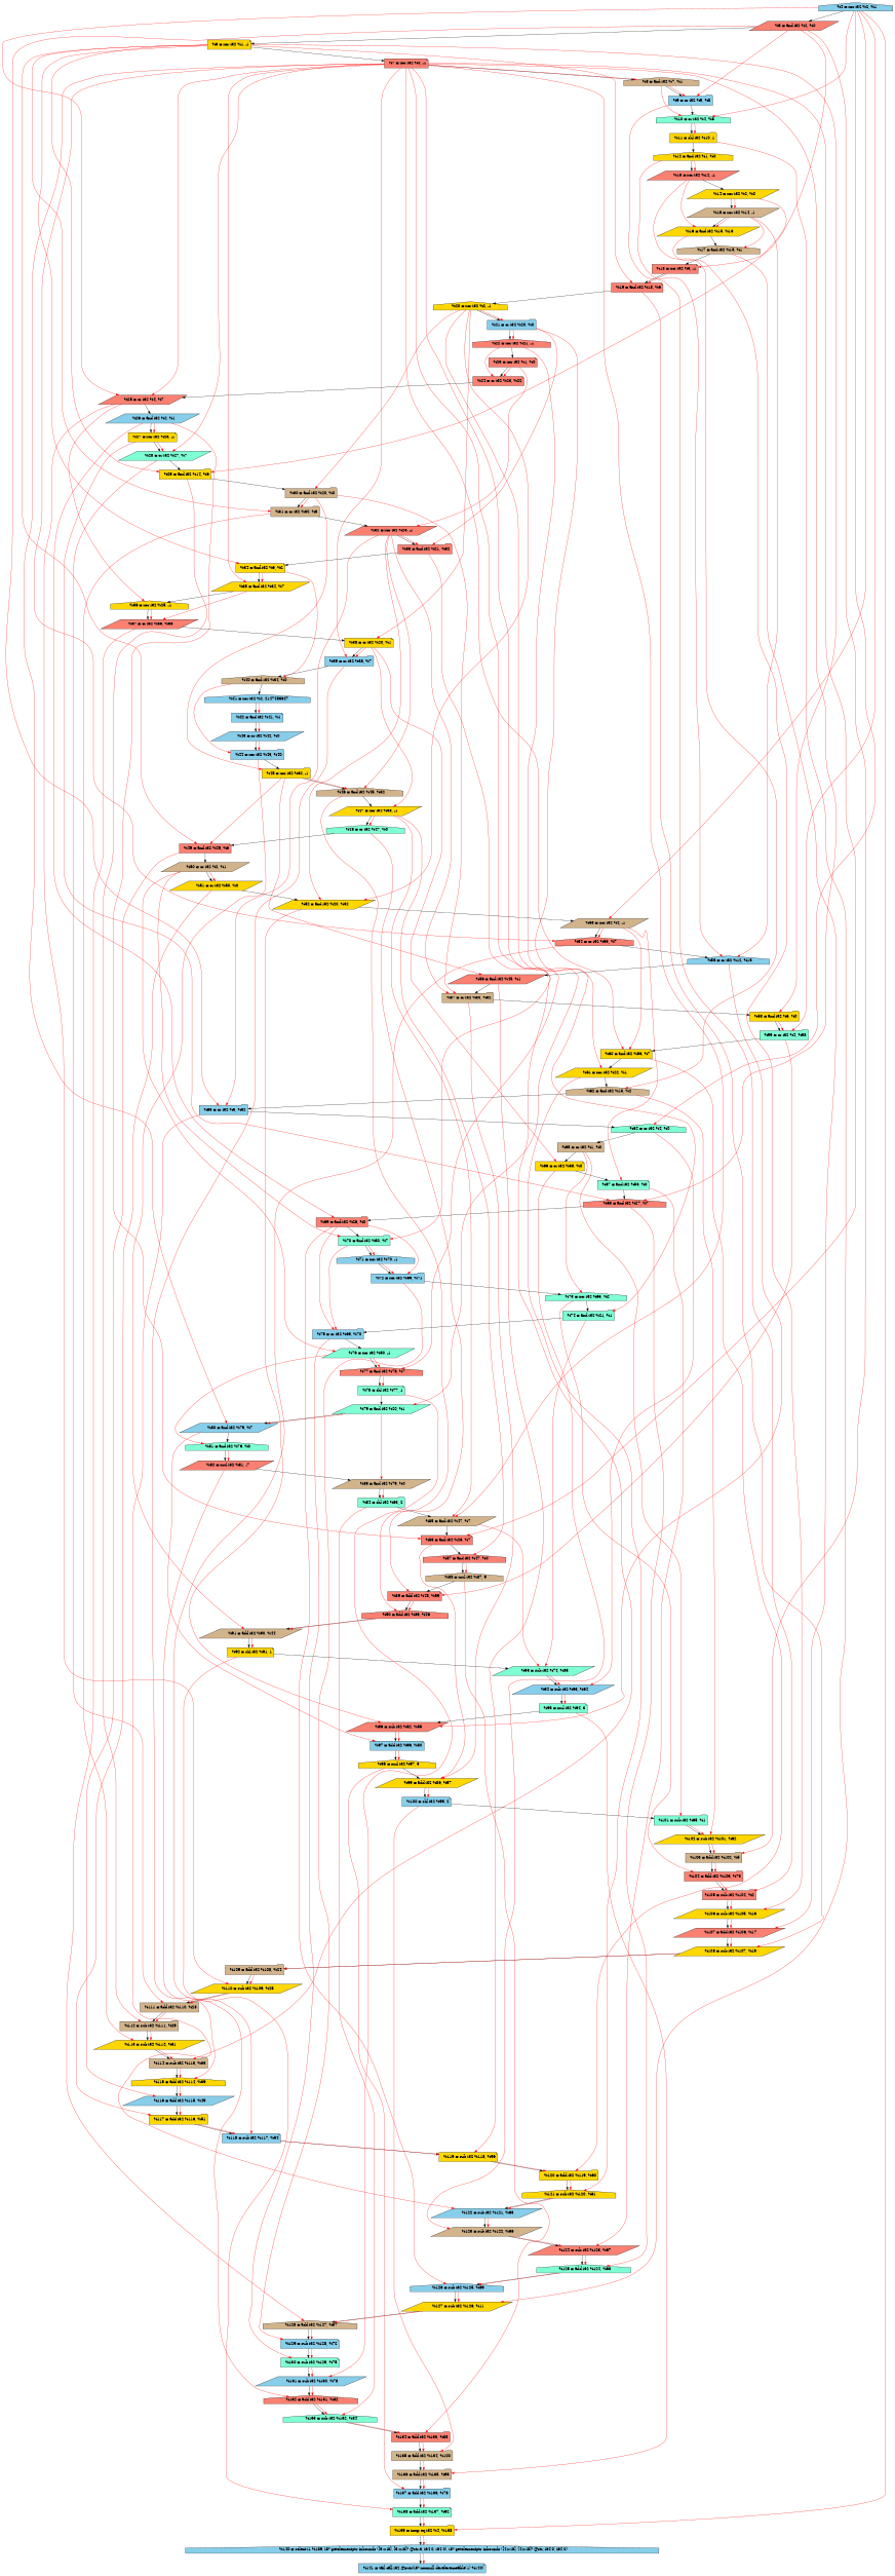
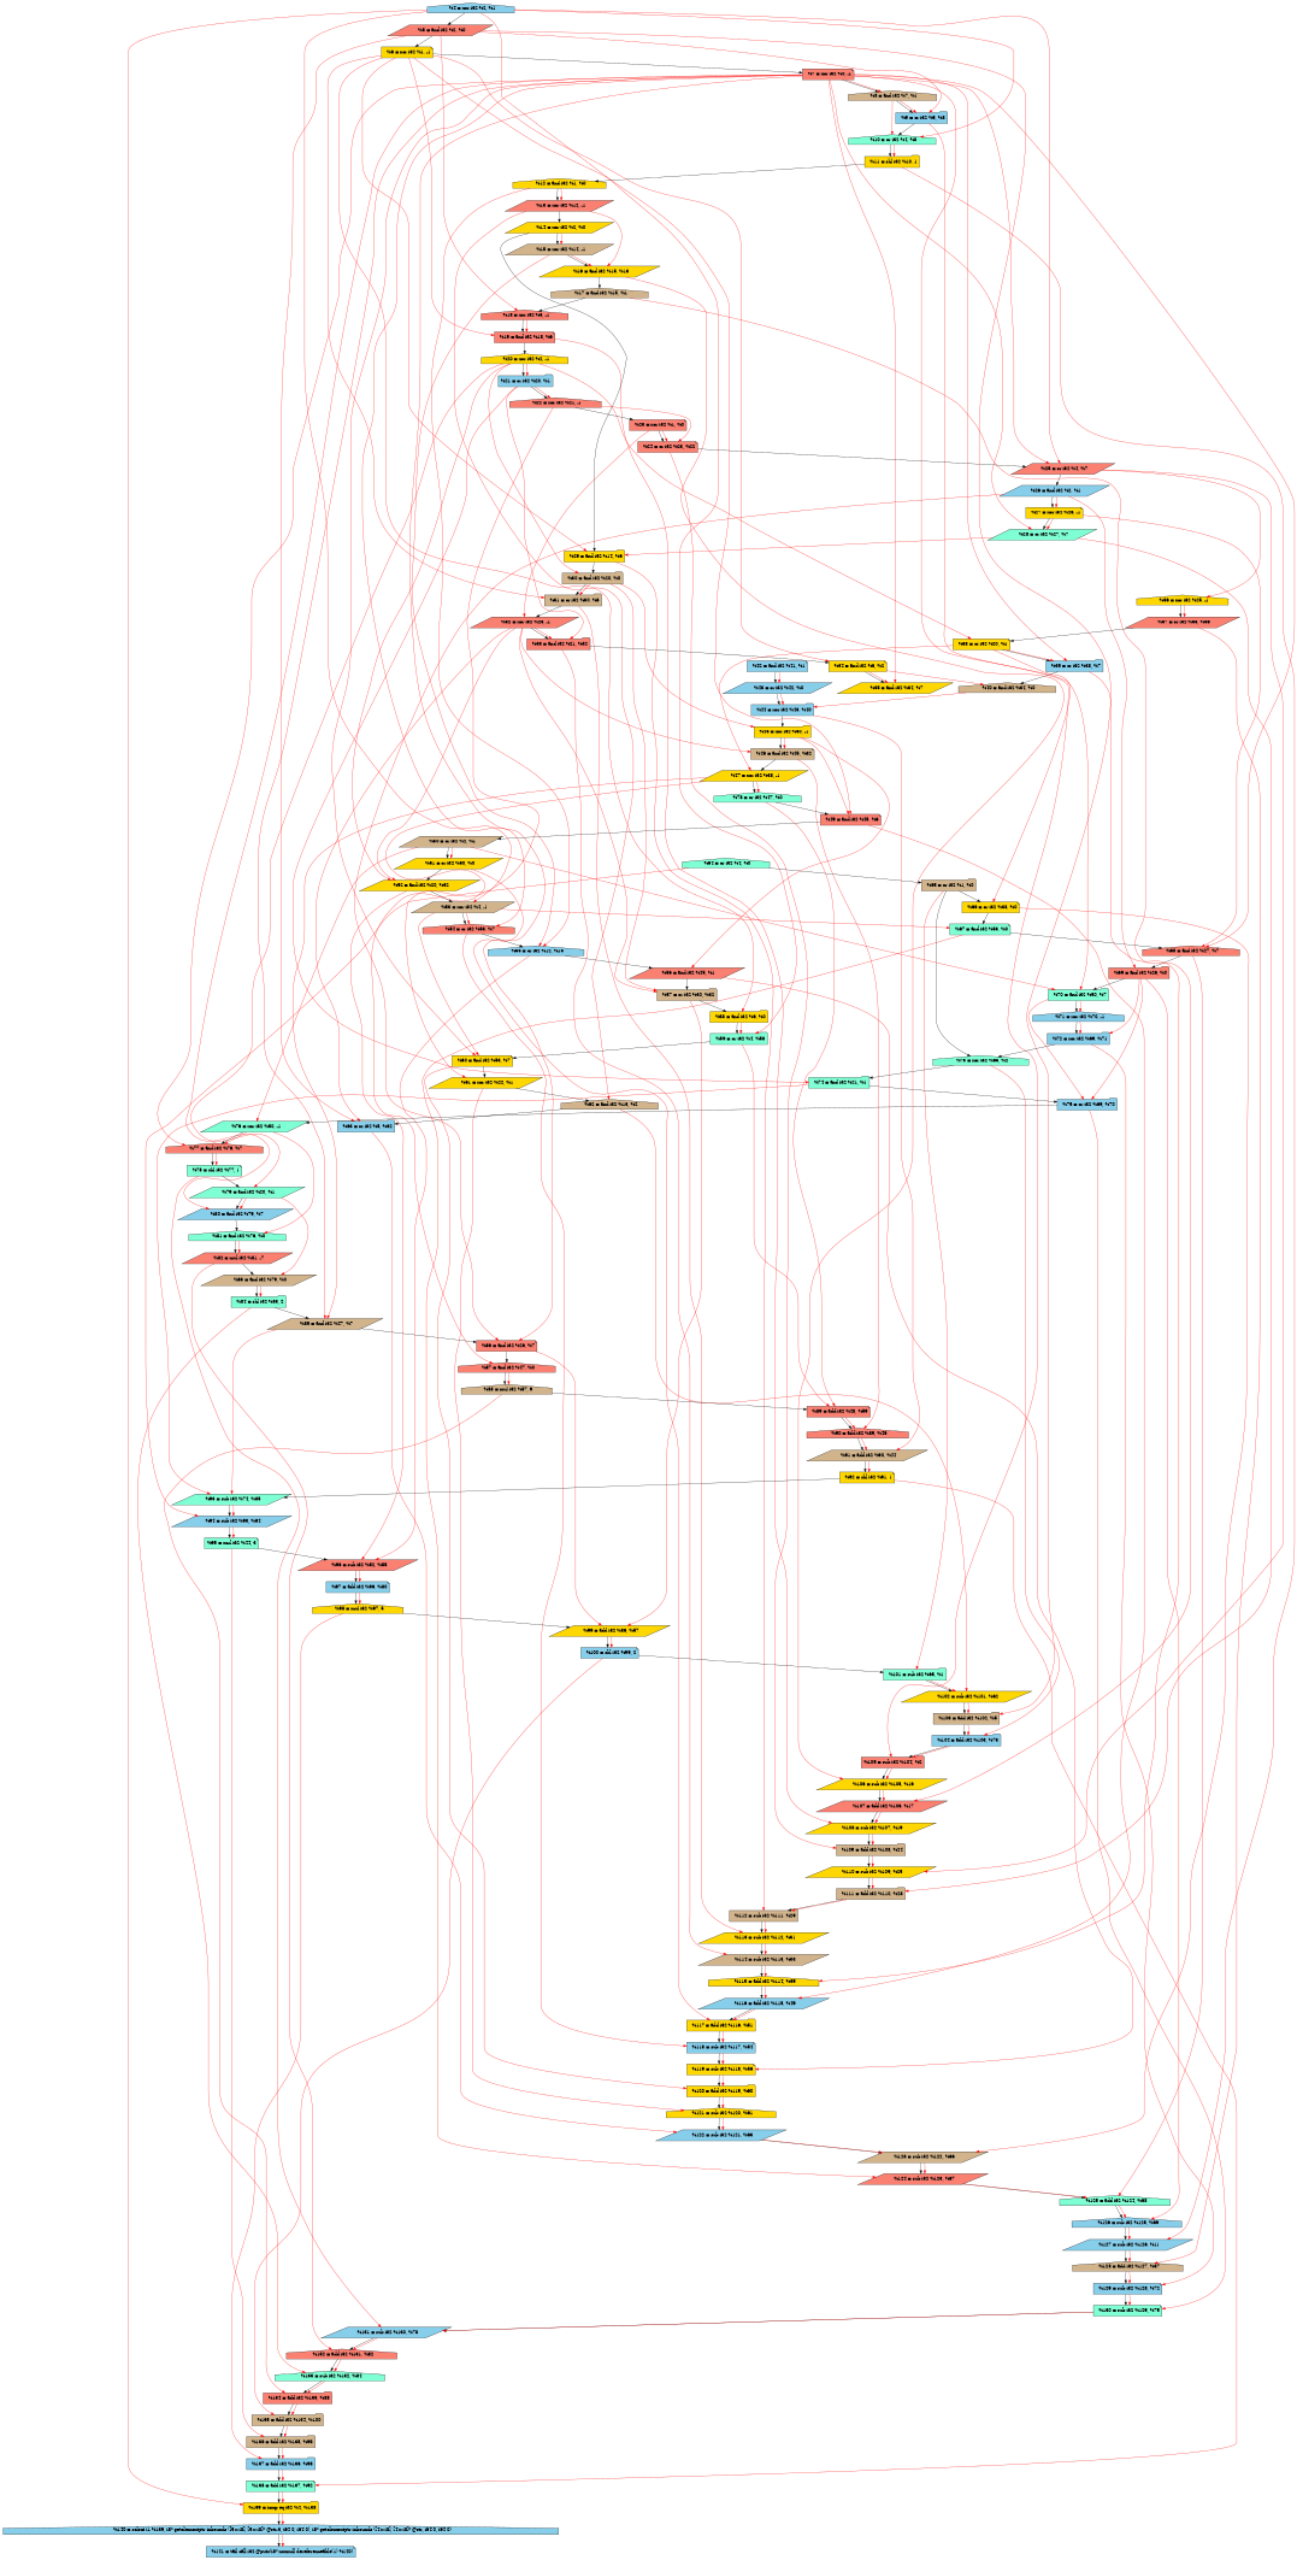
  digraph {
    node [fillcolor=gold shape=parallelogram style=filled]
    edge [color=red]
    n1 [fillcolor=skyblue label="  %4 = xor i32 %2, %1" shape=house]
    n2 [fillcolor=salmon label="  %5 = and i32 %2, %0"]
    n3 [fillcolor=aquamarine label="  %10 = or i32 %4, %8" shape=house]
    n4 [fillcolor=salmon label="  %25 = or i32 %4, %7"]
    n5 [fillcolor=tan label="  %53 = xor i32 %4, -1"]
    n6 [fillcolor=aquamarine label="  %59 = or i32 %4, %58" shape=folder]
    n7 [fillcolor=aquamarine label="  %64 = or i32 %4, %0" shape=house]
    n8 [label="  %139 = icmp eq i32 %4, %138" shape=folder]
    n9 [label="  %6 = xor i32 %1, -1" shape=note]
    n10 [fillcolor=skyblue label="  %9 = or i32 %5, %8" shape=folder]
-   n11 [fillcolor=salmon label="  %18 = xor i32 %5, -1" shape=note]
+   n11 [fillcolor=salmon label="  %18 = xor i32 %5, -1" shape=house]
    n12 [fillcolor=skyblue label="  %63 = or i32 %5, %32" shape=folder]
    n13 [fillcolor=tan label="  %103 = add i32 %102, %5" shape=folder]
    n14 [label="  %11 = shl i32 %10, 1" shape=folder]
    n15 [fillcolor=skyblue label="  %26 = and i32 %2, %1"]
    n16 [label="  %36 = xor i32 %25, -1" shape=house]
    n17 [label="  %110 = sub i32 %109, %25"]
    n18 [fillcolor=salmon label="  %54 = or i32 %53, %7" shape=house]
    n19 [label="  %60 = and i32 %53, %7" shape=note]
    n20 [fillcolor=aquamarine label="  %67 = and i32 %53, %0" shape=note]
    n21 [fillcolor=salmon label="  %89 = add i32 %48, %59" shape=note]
    n22 [fillcolor=tan label="  %65 = or i32 %1, %0" shape=folder]
    n23 [fillcolor=skyblue label="  %94 = sub i32 %93, %64"]
    n24 [fillcolor=skyblue label="  %140 = select i1 %139, i8* getelementptr inbounds ([5 x i8], [5 x i8]* @str.3, i64 0, i64 0), i8* getelementptr inbounds ([4 x i8], [4 x i8]* @str, i64 0, i64 0)" shape=house]
    n25 [fillcolor=salmon label="  %7 = xor i32 %0, -1" shape=note]
    n26 [fillcolor=salmon label="  %19 = and i32 %18, %6" shape=note]
    n27 [label="  %29 = and i32 %14, %6" shape=folder]
    n28 [fillcolor=tan label="  %31 = or i32 %30, %6" shape=folder]
    n29 [label="  %34 = and i32 %6, %2" shape=note]
    n30 [fillcolor=salmon label="  %49 = and i32 %45, %6" shape=note]
    n31 [label="  %58 = and i32 %6, %0" shape=folder]
    n32 [fillcolor=salmon label="%105 = sub i32 %104, %2" shape=folder]
    n33 [fillcolor=skyblue label="  %122 = sub i32 %121, %63"]
-   n34 [fillcolor=salmon label="  %104 = add i32 %103, %73" shape=folder]
+   n34 [fillcolor=skyblue label="  %104 = add i32 %103, %73" shape=folder]
    n35 [fillcolor=tan label="  %8 = and i32 %7, %1" shape=house]
    n36 [fillcolor=aquamarine label="  %28 = or i32 %27, %7"]
    n37 [label="  %35 = and i32 %34, %7"]
    n38 [fillcolor=skyblue label="  %39 = or i32 %38, %7" shape=folder]
    n39 [fillcolor=salmon label="  %68 = and i32 %27, %7" shape=house]
    n40 [fillcolor=aquamarine label="  %70 = and i32 %50, %7" shape=folder]
    n41 [fillcolor=salmon label="  %77 = and i32 %76, %7" shape=house]
    n42 [fillcolor=skyblue label="  %80 = and i32 %79, %7"]
    n43 [fillcolor=tan label="  %85 = and i32 %47, %7"]
    n44 [fillcolor=salmon label="  %86 = and i32 %26, %7" shape=note]
    n45 [label="  %20 = xor i32 %2, -1" shape=house]
    n46 [label="  %108 = sub i32 %107, %19"]
    n47 [fillcolor=tan label="  %30 = and i32 %20, %0" shape=folder]
    n48 [fillcolor=tan label="  %112 = sub i32 %111, %29" shape=folder]
    n49 [fillcolor=salmon label="  %32 = xor i32 %23, -1"]
    n50 [label="  %113 = sub i32 %112, %31"]
    n51 [fillcolor=tan label="  %40 = and i32 %34, %0" shape=house]
    n52 [fillcolor=tan label="  %50 = or i32 %2, %1"]
    n53 [fillcolor=skyblue label="  %116 = add i32 %115, %49"]
    n54 [fillcolor=tan label="  %111 = add i32 %110, %28" shape=folder]
    n55 [fillcolor=salmon label="  %37 = or i32 %35, %36"]
    n56 [label="  %115 = add i32 %114, %39" shape=house]
    n57 [fillcolor=skyblue label="  %55 = or i32 %12, %15" shape=house]
    n58 [fillcolor=skyblue label="  %118 = sub i32 %117, %54" shape=note]
    n59 [label="  %61 = xor i32 %22, %1"]
    n60 [label="  %120 = add i32 %119, %60" shape=folder]
    n61 [fillcolor=salmon label="  %69 = and i32 %26, %0" shape=folder]
    n62 [fillcolor=aquamarine label="  %125 = add i32 %124, %68" shape=house]
    n63 [fillcolor=skyblue label="  %75 = or i32 %69, %70" shape=folder]
    n64 [fillcolor=skyblue label="  %71 = xor i32 %70, -1" shape=house]
    n65 [fillcolor=aquamarine label="  %78 = shl i32 %77, 1" shape=note]
    n66 [fillcolor=aquamarine label="  %81 = and i32 %76, %0" shape=house]
    n67 [fillcolor=skyblue label="  %97 = add i32 %96, %80" shape=note]
    n68 [fillcolor=aquamarine label="  %93 = sub i32 %74, %85"]
    n69 [fillcolor=salmon label="  %87 = and i32 %47, %0" shape=house]
    n70 [label="  %99 = add i32 %86, %57"]
    n71 [label="  %106 = sub i32 %105, %16"]
    n72 [label="  %12 = and i32 %1, %0" shape=house]
-   n73 [label="  %127 = sub i32 %126, %11"]
+   n73 [fillcolor=skyblue label="  %127 = sub i32 %126, %11"]
    n74 [fillcolor=salmon label="  %13 = xor i32 %12, -1"]
    n75 [fillcolor=tan label="  %128 = add i32 %127, %37" shape=house]
    n76 [label="  %14 = xor i32 %2, %0"]
    n77 [label="  %16 = and i32 %15, %13"]
    n78 [fillcolor=tan label="  %62 = and i32 %13, %2" shape=house]
    n79 [fillcolor=salmon label="  %56 = and i32 %45, %1"]
    n80 [fillcolor=salmon label="  %96 = sub i32 %52, %55"]
    n81 [fillcolor=tan label="  %15 = xor i32 %14, -1"]
    n82 [fillcolor=tan label="  %17 = and i32 %15, %1" shape=house]
    n83 [label="  %102 = sub i32 %101, %62"]
    n84 [fillcolor=salmon label="  %107 = add i32 %106, %17"]
-   n85 [fillcolor=skyblue label="  %21 = or i32 %20, %0" shape=folder]
+   n85 [fillcolor=skyblue label="%21 = or i32 %20, %1" shape=folder]
    n86 [label="  %38 = or i32 %20, %1" shape=note]
    n87 [label="  %52 = and i32 %20, %32"]
    n88 [fillcolor=aquamarine label="  %79 = and i32 %20, %1"]
    n89 [fillcolor=tan label="  %109 = add i32 %108, %24" shape=folder]
    n90 [fillcolor=salmon label="  %22 = xor i32 %21, -1" shape=house]
    n91 [fillcolor=salmon label="  %33 = and i32 %21, %32" shape=folder]
    n92 [fillcolor=aquamarine label="  %74 = and i32 %21, %1" shape=folder]
    n93 [label="  %45 = xor i32 %30, -1" shape=folder]
    n94 [fillcolor=tan label="  %57 = or i32 %30, %32" shape=folder]
    n95 [label="  %47 = xor i32 %38, -1"]
    n96 [label="  %66 = or i32 %38, %0" shape=note]
    n97 [fillcolor=tan label="  %83 = and i32 %79, %0"]
    n98 [fillcolor=salmon label="  %23 = xor i32 %1, %0" shape=note]
    n99 [fillcolor=salmon label="  %24 = or i32 %23, %22" shape=note]
-   n100 [fillcolor=tan label="  %114 = sub i32 %113, %33" shape=folder]
+   n100 [fillcolor=tan label="  %114 = sub i32 %113, %33"]
    n101 [label="  %121 = sub i32 %120, %61" shape=house]
-   n102 [fillcolor=tan label="  %46 = and i32 %45, %32" shape=house]
+   n102 [fillcolor=tan label="  %46 = and i32 %45, %32" shape=note]
    n103 [label="  %27 = xor i32 %26, -1" shape=note]
    n104 [fillcolor=skyblue label="  %72 = xor i32 %69, %71" shape=folder]
    n105 [fillcolor=skyblue label="  %126 = sub i32 %125, %69" shape=house]
    n106 [fillcolor=salmon label="  %90 = add i32 %89, %46" shape=house]
-   n107 [fillcolor=skyblue label="  %41 = xor i32 %2, 2147483647" shape=house]
    n108 [fillcolor=skyblue label="  %44 = xor i32 %43, %40" shape=folder]
    n109 [fillcolor=skyblue label="  %129 = sub i32 %128, %72" shape=note]
-   n110 [fillcolor=aquamarine label="  %48 = or i32 %47, %0" shape=house]
+   n110 [fillcolor=aquamarine label="%78 = or i32 %47, %0" shape=house]
    n111 [fillcolor=tan label="  %123 = sub i32 %122, %66"]
    n112 [fillcolor=skyblue label="  %42 = and i32 %41, %1" shape=note]
    n113 [fillcolor=tan label="  %91 = add i32 %90, %44"]
    n114 [fillcolor=skyblue label="  %43 = or i32 %42, %0"]
    n115 [label="  %92 = shl i32 %91, 1" shape=note]
    n116 [label="  %119 = sub i32 %118, %56" shape=note]
    n117 [fillcolor=tan label="  %88 = mul i32 %87, 9" shape=house]
    n118 [label="  %51 = or i32 %50, %0"]
    n119 [fillcolor=aquamarine label="  %76 = xor i32 %50, -1"]
    n120 [label="  %117 = add i32 %116, %51" shape=folder]
    n121 [fillcolor=salmon label="  %124 = sub i32 %123, %67"]
    n122 [fillcolor=skyblue label="  %100 = shl i32 %99, 2" shape=note]
    n123 [fillcolor=aquamarine label="  %73 = xor i32 %65, %2" shape=house]
    n124 [fillcolor=aquamarine label="  %101 = sub i32 %65, %1" shape=folder]
-   n125 [fillcolor=aquamarine label="  %95 = mul i32 %94, 3" shape=note]
+   n125 [fillcolor=aquamarine label="%95 = mul i32 %44, 3" shape=note]
    n126 [fillcolor=aquamarine label="  %130 = sub i32 %129, %75" shape=note]
    n127 [fillcolor=skyblue label="  %131 = sub i32 %130, %78"]
    n128 [fillcolor=salmon label="  %82 = mul i32 %81, -7"]
    n129 [fillcolor=salmon label="  %132 = add i32 %131, %82" shape=house]
    n130 [fillcolor=aquamarine label="  %84 = shl i32 %83, 2" shape=folder]
    n131 [label="  %98 = mul i32 %97, 5" shape=house]
    n132 [fillcolor=aquamarine label="  %133 = sub i32 %132, %84" shape=house]
    n133 [fillcolor=salmon label="  %134 = add i32 %133, %88" shape=folder]
    n134 [fillcolor=tan label="  %135 = add i32 %134, %100" shape=folder]
    n135 [fillcolor=aquamarine label="  %138 = add i32 %137, %92" shape=note]
    n136 [fillcolor=tan label="  %136 = add i32 %135, %95" shape=folder]
-   n137 [fillcolor=skyblue label="%137 = add i32 %136, %78" shape=folder]
+   n137 [fillcolor=skyblue label="  %137 = add i32 %136, %98" shape=folder]
    n138 [fillcolor=skyblue label="  %141 = tail call i32 @puts(i8* nonnull dereferenceable(1) %140)" shape=note]
    n1 -> n2 [color=""]
    n1 -> n3
    n1 -> n4
    n1 -> n5
    n1 -> n6
-   n1 -> n7
    n1 -> n8
    n2 -> n9 [color=""]
    n2 -> n10
    n2 -> n11
    n2 -> n12
    n2 -> n13
    n3 -> n14 [color=""]
    n3 -> n14
    n4 -> n15 [color=""]
    n4 -> n16
    n4 -> n17
    n5 -> n18 [color=""]
    n5 -> n18
    n5 -> n19
    n5 -> n20
    n6 -> n19 [color=""]
    n6 -> n21
    n7 -> n22 [color=""]
    n7 -> n23
    n8 -> n24 [color=""]
    n8 -> n24
    n9 -> n25 [color=""]
    n9 -> n26
    n9 -> n27
    n9 -> n28
    n9 -> n29
    n9 -> n30
    n9 -> n31
    n10 -> n3 [color=""]
    n10 -> n32
    n11 -> n26 [color=""]
    n11 -> n26
-   n12 -> n7 [color=""]
    n12 -> n33
    n13 -> n34 [color=""]
    n13 -> n34
    n14 -> n72 [color=""]
    n14 -> n73
    n15 -> n44
    n15 -> n61
    n15 -> n103 [color=""]
    n15 -> n103
    n16 -> n55 [color=""]
    n16 -> n55
    n17 -> n54 [color=""]
    n17 -> n54
    n18 -> n57 [color=""]
    n18 -> n58
    n19 -> n59 [color=""]
    n19 -> n60
    n20 -> n39 [color=""]
    n20 -> n121
    n21 -> n106 [color=""]
    n21 -> n106
    n22 -> n96 [color=""]
-   n22 -> n123
+   n22 -> n123 [color=black]
    n22 -> n124
    n23 -> n125 [color=""]
    n23 -> n125
    n24 -> n138 [color=""]
    n24 -> n138
    n25 -> n4
    n25 -> n18
    n25 -> n19
    n25 -> n35 [color=""]
    n25 -> n35
    n25 -> n36
    n25 -> n37
    n25 -> n38
    n25 -> n39
    n25 -> n40
    n25 -> n41
    n25 -> n42
    n25 -> n43
    n25 -> n44
    n26 -> n45 [color=""]
    n26 -> n46
    n27 -> n47 [color=""]
    n27 -> n48
    n28 -> n49 [color=""]
    n28 -> n50
    n29 -> n37 [color=""]
    n29 -> n37
    n29 -> n51
    n30 -> n52 [color=""]
    n30 -> n53
    n31 -> n6 [color=""]
    n31 -> n6
    n32 -> n71 [color=""]
    n32 -> n71
    n33 -> n111 [color=""]
    n33 -> n111
    n34 -> n32 [color=""]
    n34 -> n32
    n35 -> n3
    n35 -> n10 [color=""]
    n35 -> n10
-   n36 -> n27 [color=""]
+   n36 -> n27
    n36 -> n54
-   n37 -> n16 [color=""]
-   n37 -> n55
    n38 -> n51 [color=""]
    n38 -> n56
    n39 -> n61 [color=""]
    n39 -> n62
    n40 -> n63
    n40 -> n64 [color=""]
    n40 -> n64
    n41 -> n65 [color=""]
    n41 -> n65
    n42 -> n66 [color=""]
-   n42 -> n67
    n43 -> n44 [color=""]
    n43 -> n68
    n44 -> n69 [color=""]
    n44 -> n70
    n45 -> n47
    n45 -> n85 [color=""]
    n45 -> n85
    n45 -> n86
    n45 -> n87
    n45 -> n88
    n46 -> n89 [color=""]
    n46 -> n89
    n47 -> n28 [color=""]
    n47 -> n28
    n47 -> n93
    n47 -> n94
    n48 -> n50 [color=""]
    n48 -> n50
    n49 -> n12
    n49 -> n87
    n49 -> n91 [color=""]
    n49 -> n91
    n49 -> n94
    n49 -> n102
    n50 -> n100 [color=""]
    n50 -> n100
-   n51 -> n107 [color=""]
    n51 -> n108
    n52 -> n40
    n52 -> n118 [color=""]
    n52 -> n118
    n52 -> n119
    n53 -> n120 [color=""]
    n53 -> n120
    n54 -> n48 [color=""]
    n54 -> n48
    n55 -> n75
    n55 -> n86 [color=""]
    n56 -> n53 [color=""]
    n56 -> n53
    n57 -> n79 [color=""]
    n57 -> n80
    n58 -> n116 [color=""]
    n58 -> n116
    n59 -> n78 [color=""]
    n59 -> n101
    n60 -> n101 [color=""]
    n60 -> n101
    n61 -> n40 [color=""]
    n61 -> n63
    n61 -> n104
    n61 -> n105
    n62 -> n105 [color=""]
    n62 -> n105
    n63 -> n119 [color=""]
    n63 -> n126
    n64 -> n104 [color=""]
    n64 -> n104
    n65 -> n88 [color=""]
    n65 -> n127
    n66 -> n128 [color=""]
    n66 -> n128
    n67 -> n131 [color=""]
    n67 -> n131
    n68 -> n23 [color=""]
    n68 -> n23
    n69 -> n117 [color=""]
    n69 -> n117
    n70 -> n122 [color=""]
    n70 -> n122
    n71 -> n84 [color=""]
    n71 -> n84
    n72 -> n57
    n72 -> n74 [color=""]
    n72 -> n74
    n73 -> n75 [color=""]
    n73 -> n75
    n74 -> n76 [color=""]
    n74 -> n77
    n74 -> n78
    n75 -> n109 [color=""]
    n75 -> n109
-   n76 -> n27
+   n76 -> n27 [color=black]
    n76 -> n81 [color=""]
    n76 -> n81
    n77 -> n71
    n77 -> n82 [color=""]
    n78 -> n12 [color=""]
    n78 -> n83
    n79 -> n94 [color=""]
    n79 -> n116
    n80 -> n67 [color=""]
    n80 -> n67
    n81 -> n57
    n81 -> n77 [color=""]
    n81 -> n77
-   n81 -> n82
    n82 -> n11 [color=""]
    n82 -> n84
    n83 -> n13 [color=""]
    n83 -> n13
    n84 -> n46 [color=""]
    n84 -> n46
    n85 -> n90 [color=""]
    n85 -> n90
    n85 -> n91
    n85 -> n92
    n86 -> n38 [color=""]
    n86 -> n38
    n86 -> n95
    n86 -> n96
    n87 -> n5 [color=""]
    n87 -> n80
    n88 -> n42 [color=""]
    n88 -> n42
    n88 -> n97
    n89 -> n17 [color=""]
    n89 -> n17
    n90 -> n59
    n90 -> n98 [color=""]
    n90 -> n99
    n91 -> n29 [color=""]
    n91 -> n100
    n92 -> n63 [color=""]
    n92 -> n68
    n93 -> n30
    n93 -> n79
    n93 -> n102 [color=""]
    n93 -> n102
    n94 -> n31 [color=""]
    n94 -> n70
    n95 -> n43
    n95 -> n69
    n95 -> n110 [color=""]
    n95 -> n110
    n96 -> n20 [color=""]
    n96 -> n111
    n97 -> n130 [color=""]
    n97 -> n130
    n98 -> n49
    n98 -> n99 [color=""]
    n98 -> n99
    n99 -> n4 [color=""]
+   n99 -> n89
    n100 -> n56 [color=""]
    n100 -> n56
    n101 -> n33 [color=""]
    n101 -> n33
    n102 -> n95 [color=""]
    n102 -> n106
    n103 -> n36 [color=""]
    n103 -> n36
    n103 -> n39
    n104 -> n109
    n104 -> n123 [color=""]
    n105 -> n73 [color=""]
    n105 -> n73
    n106 -> n113 [color=""]
    n106 -> n113
-   n107 -> n112 [color=""]
-   n107 -> n112
    n108 -> n93 [color=""]
    n108 -> n113
    n109 -> n126 [color=""]
    n109 -> n126
    n110 -> n21
    n110 -> n30 [color=""]
    n111 -> n121 [color=""]
    n111 -> n121
    n112 -> n114 [color=""]
    n112 -> n114
    n113 -> n115 [color=""]
    n113 -> n115
    n114 -> n108 [color=""]
    n114 -> n108
    n115 -> n68 [color=""]
    n115 -> n135
    n116 -> n60 [color=""]
    n116 -> n60
    n117 -> n21 [color=""]
    n117 -> n133
    n118 -> n87 [color=""]
    n118 -> n120
    n119 -> n41 [color=""]
    n119 -> n41
    n119 -> n66
    n120 -> n58 [color=""]
    n120 -> n58
    n121 -> n62 [color=""]
    n121 -> n62
    n122 -> n124 [color=""]
    n122 -> n134
    n123 -> n34
    n123 -> n92 [color=""]
    n124 -> n83 [color=""]
    n124 -> n83
    n125 -> n80 [color=""]
    n125 -> n136
    n126 -> n127 [color=""]
    n126 -> n127
    n127 -> n129 [color=""]
    n127 -> n129
    n128 -> n97 [color=""]
    n128 -> n129
    n129 -> n132 [color=""]
    n129 -> n132
    n130 -> n43 [color=""]
    n130 -> n132
    n131 -> n70 [color=""]
    n131 -> n137
    n132 -> n133 [color=""]
    n132 -> n133
    n133 -> n134 [color=""]
    n133 -> n134
    n134 -> n136 [color=""]
    n134 -> n136
    n135 -> n8 [color=""]
    n135 -> n8
    n136 -> n137 [color=""]
    n136 -> n137
    n137 -> n135 [color=""]
    n137 -> n135
  }
